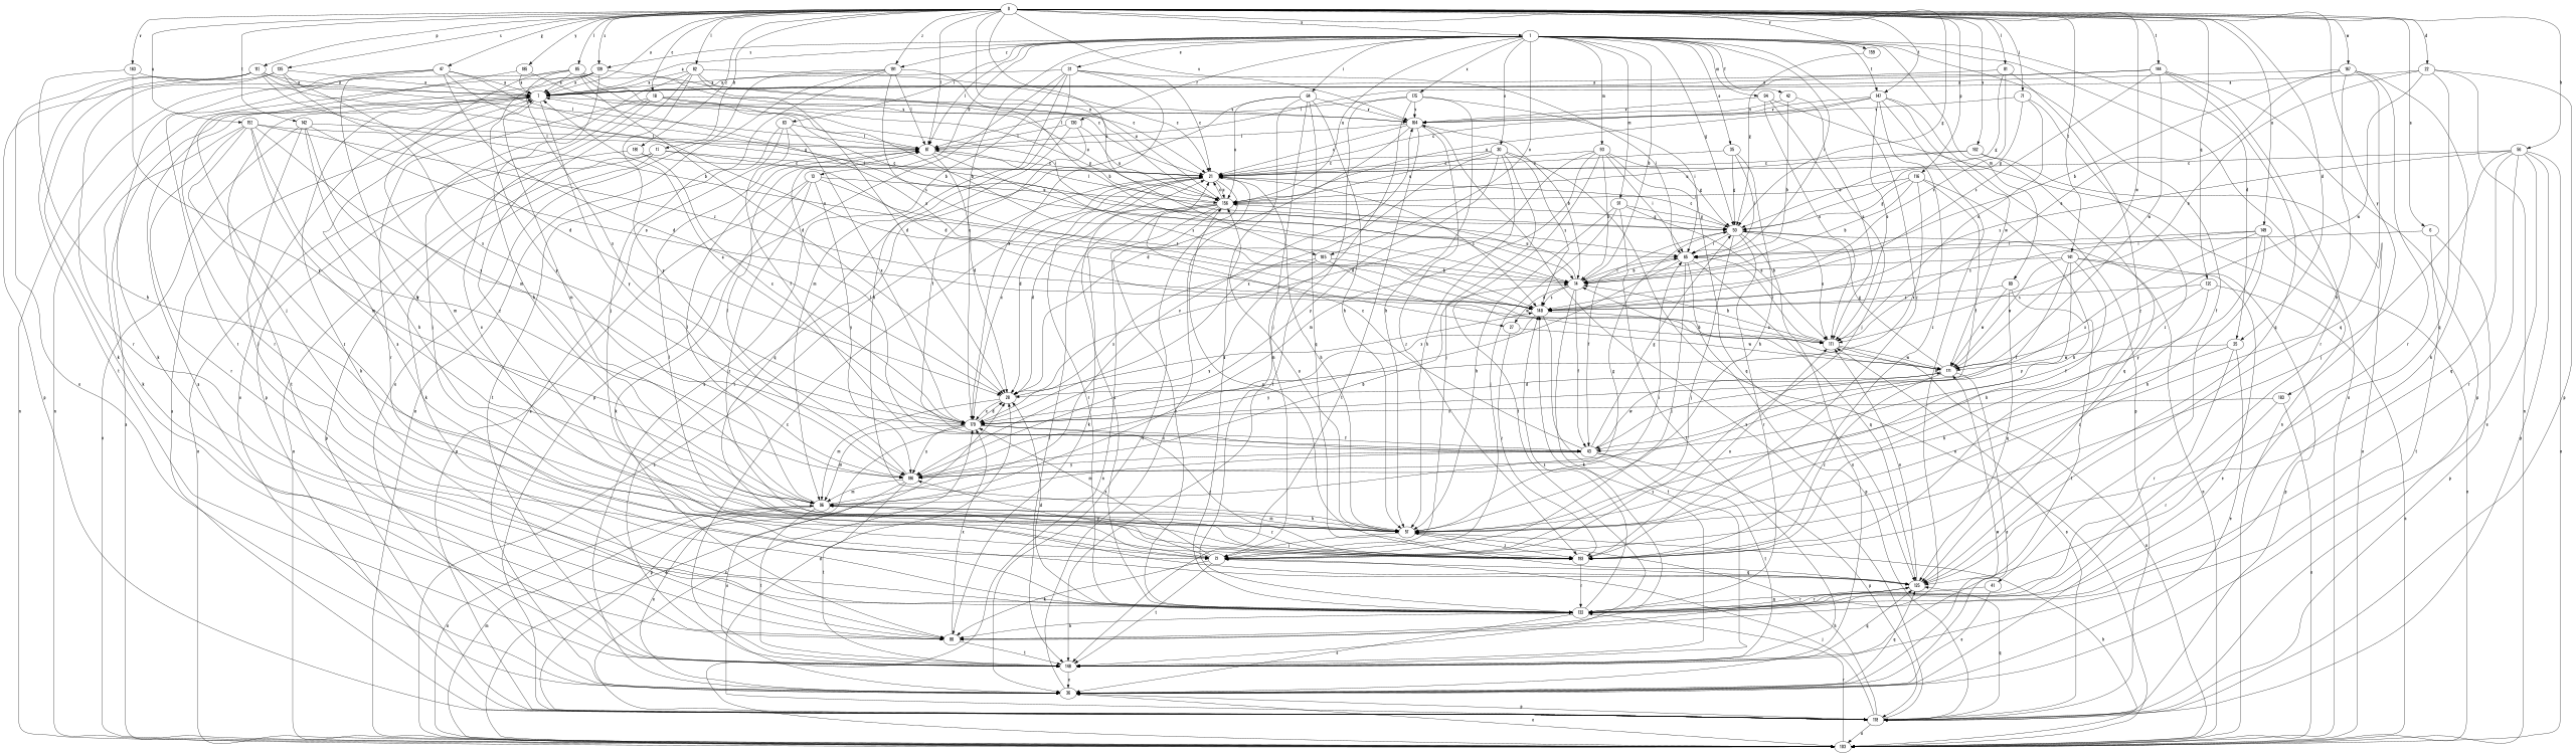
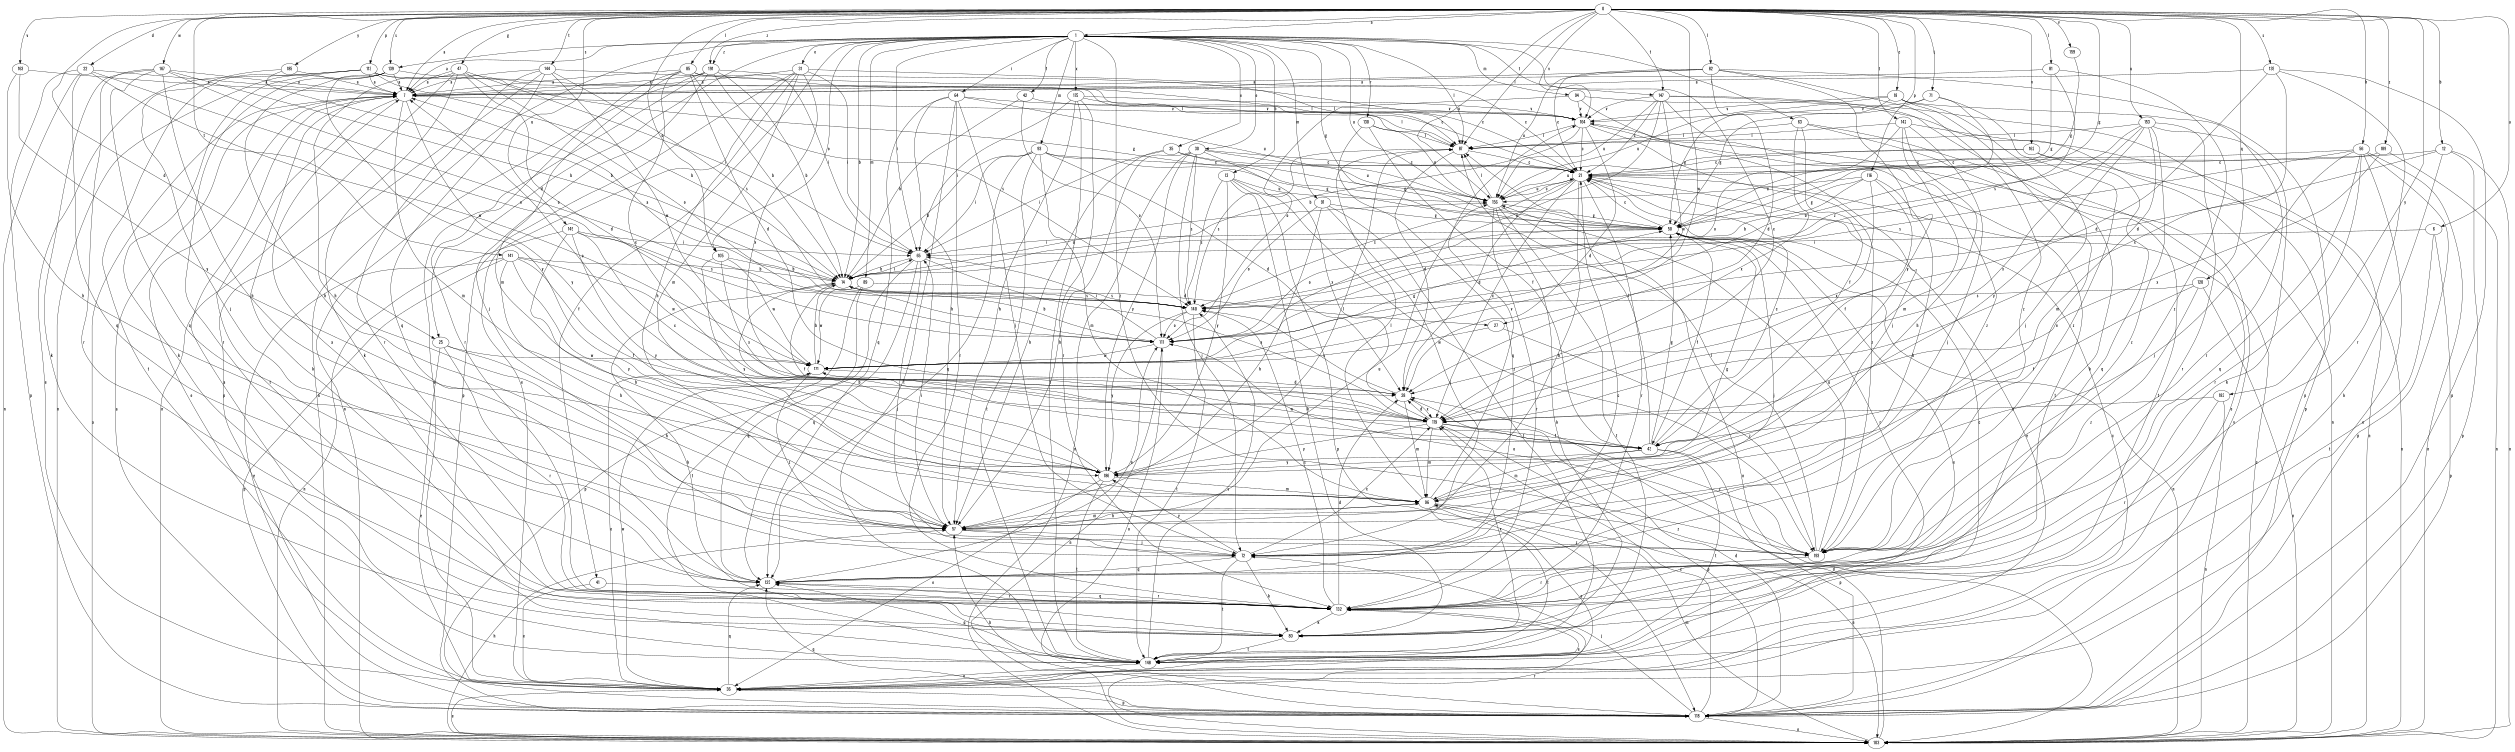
  strict digraph {
    fontname=Oswald
    node [fontname=Oswald]
    edge [fontname=Oswald]
    0
    1
    6
    7
    12
    18
    22
    25
    47
    50
    56
    71
    81
    82
    85
    87
    105
    113
    116
    120
    135
    139
    141
    142
    144
    147
    149
    153
    156
    159
    162
    163
    164
    167
    171
    183
    185
    189
    191
    13
    14
    30
    31
    35
    41
    42
    63
    64
    65
    89
    91
    93
    94
    103
    130
    175
    179
    193
    118
    148
    36
    80
    96
    186
    21
    27
    72
    132
    111
    125
    57
    28
    43
    140
    0 -> 1 [label=a]
    0 -> 6 [label=a]
    0 -> 7 [label=a]
    0 -> 12 [label=b]
    0 -> 18 [label=c]
    0 -> 22 [label=d]
    0 -> 25 [label=d]
    0 -> 47 [label=g]
    0 -> 50 [label=g]
    0 -> 56 [label=h]
    0 -> 71 [label=j]
    0 -> 81 [label=l]
    0 -> 82 [label=l]
    0 -> 85 [label=l]
    0 -> 87 [label=l]
    0 -> 105 [label=o]
    0 -> 113 [label=p]
    0 -> 116 [label=p]
    0 -> 120 [label=q]
    0 -> 135 [label=s]
    0 -> 139 [label=s]
    0 -> 141 [label=t]
    0 -> 142 [label=t]
    0 -> 144 [label=t]
    0 -> 147 [label=t]
    0 -> 149 [label=u]
    0 -> 153 [label=u]
    0 -> 156 [label=u]
    0 -> 159 [label=v]
    0 -> 162 [label=v]
    0 -> 163 [label=v]
    0 -> 164 [label=v]
    0 -> 167 [label=w]
    0 -> 171 [label=w]
    0 -> 183 [label=y]
    0 -> 185 [label=y]
    0 -> 189 [label=z]
    0 -> 191 [label=z]
    1 -> 7 [label=a]
    1 -> 25 [label=d]
    1 -> 50 [label=g]
    1 -> 87 [label=l]
    1 -> 105 [label=o]
    1 -> 139 [label=s]
    1 -> 147 [label=t]
    1 -> 156 [label=u]
    1 -> 191 [label=z]
    1 -> 13 [label=b]
    1 -> 14 [label=b]
    1 -> 30 [label=e]
    1 -> 31 [label=e]
    1 -> 35 [label=e]
    1 -> 41 [label=f]
    1 -> 42 [label=f]
    1 -> 63 [label=i]
    1 -> 64 [label=i]
    1 -> 65 [label=i]
    1 -> 89 [label=m]
    1 -> 91 [label=m]
    1 -> 93 [label=m]
    1 -> 94 [label=m]
    1 -> 103 [label=n]
    1 -> 130 [label=r]
    1 -> 175 [label=x]
    1 -> 179 [label=x]
    1 -> 193 [label=z]
    6 -> 65 [label=i]
    6 -> 118 [label=p]
    6 -> 148 [label=t]
    7 -> 164 [label=v]
    7 -> 148 [label=t]
    7 -> 36 [label=e]
    7 -> 80 [label=k]
    7 -> 96 [label=m]
    7 -> 186 [label=y]
    12 -> 103 [label=n]
    12 -> 118 [label=p]
    12 -> 80 [label=k]
    12 -> 21 [label=c]
    12 -> 27 [label=d]
    18 -> 50 [label=g]
    18 -> 156 [label=u]
    18 -> 164 [label=v]
    18 -> 193 [label=e]
    18 -> 72 [label=j]
    18 -> 132 [label=r]
    22 -> 7 [label=a]
    22 -> 171 [label=w]
    22 -> 103 [label=n]
    22 -> 118 [label=p]
    22 -> 111 [label=o]
    22 -> 125 [label=q]
    25 -> 171 [label=w]
    25 -> 36 [label=e]
    25 -> 132 [label=r]
    25 -> 57 [label=h]
    47 -> 7 [label=a]
    47 -> 65 [label=i]
    47 -> 103 [label=n]
    47 -> 80 [label=k]
    47 -> 111 [label=o]
    47 -> 57 [label=h]
    47 -> 28 [label=d]
    50 -> 65 [label=i]
    50 -> 103 [label=n]
    50 -> 36 [label=e]
    50 -> 21 [label=c]
    50 -> 72 [label=j]
    50 -> 132 [label=r]
    50 -> 111 [label=o]
    50 -> 43 [label=f]
    56 -> 103 [label=n]
    56 -> 118 [label=p]
    56 -> 36 [label=e]
    56 -> 21 [label=c]
    56 -> 72 [label=j]
    56 -> 132 [label=r]
    56 -> 125 [label=q]
    56 -> 140 [label=s]
    71 -> 50 [label=g]
    71 -> 164 [label=v]
    71 -> 193 [label=z]
    71 -> 111 [label=o]
    81 -> 7 [label=a]
    81 -> 50 [label=g]
    81 -> 193 [label=z]
    81 -> 140 [label=s]
    82 -> 7 [label=a]
    82 -> 156 [label=u]
    82 -> 193 [label=z]
    82 -> 118 [label=p]
    82 -> 186 [label=y]
    82 -> 21 [label=c]
    82 -> 28 [label=d]
    85 -> 7 [label=a]
    85 -> 14 [label=b]
    85 -> 65 [label=i]
    85 -> 179 [label=x]
    85 -> 96 [label=m]
    85 -> 21 [label=c]
    85 -> 132 [label=r]
    85 -> 28 [label=d]
    87 -> 21 [label=c]
    87 -> 28 [label=d]
    87 -> 140 [label=s]
    105 -> 171 [label=w]
    105 -> 14 [label=b]
    105 -> 179 [label=x]
    105 -> 186 [label=y]
    113 -> 7 [label=a]
    113 -> 50 [label=g]
    113 -> 87 [label=l]
    113 -> 14 [label=b]
    113 -> 148 [label=t]
    113 -> 36 [label=e]
    113 -> 80 [label=k]
    116 -> 50 [label=g]
    116 -> 156 [label=u]
    116 -> 14 [label=b]
    116 -> 179 [label=x]
    116 -> 57 [label=h]
    116 -> 43 [label=f]
    120 -> 103 [label=n]
    120 -> 193 [label=z]
    120 -> 43 [label=f]
    120 -> 140 [label=s]
    135 -> 7 [label=a]
    135 -> 179 [label=x]
    135 -> 118 [label=p]
    135 -> 132 [label=r]
    135 -> 28 [label=d]
    139 -> 7 [label=a]
    139 -> 103 [label=n]
    139 -> 186 [label=y]
    139 -> 21 [label=c]
    139 -> 132 [label=r]
    139 -> 57 [label=h]
    141 -> 171 [label=w]
    141 -> 14 [label=b]
    141 -> 118 [label=p]
    141 -> 36 [label=e]
    141 -> 186 [label=y]
    141 -> 57 [label=h]
    141 -> 43 [label=f]
    142 -> 87 [label=l]
    142 -> 103 [label=n]
    142 -> 96 [label=m]
    142 -> 72 [label=j]
    142 -> 111 [label=o]
    142 -> 57 [label=h]
    144 -> 7 [label=a]
    144 -> 87 [label=l]
    144 -> 171 [label=w]
    144 -> 118 [label=p]
    144 -> 132 [label=r]
    144 -> 125 [label=q]
    144 -> 140 [label=s]
    147 -> 156 [label=u]
    147 -> 164 [label=v]
    147 -> 171 [label=w]
    147 -> 193 [label=z]
    147 -> 118 [label=p]
    147 -> 80 [label=k]
    147 -> 21 [label=c]
    147 -> 111 [label=o]
    149 -> 65 [label=i]
    149 -> 103 [label=n]
    149 -> 179 [label=x]
    149 -> 186 [label=y]
    149 -> 57 [label=h]
    149 -> 140 [label=s]
    153 -> 87 [label=l]
    153 -> 179 [label=x]
    153 -> 193 [label=z]
    153 -> 80 [label=k]
    153 -> 96 [label=m]
    153 -> 186 [label=y]
    153 -> 132 [label=r]
    153 -> 140 [label=z]
    156 -> 50 [label=g]
    156 -> 87 [label=l]
    156 -> 103 [label=n]
    156 -> 148 [label=t]
    156 -> 80 [label=k]
    156 -> 21 [label=c]
    156 -> 132 [label=r]
-   156 -> 28 [label=d]
    159 -> 50 [label=g]
    162 -> 156 [label=u]
    162 -> 103 [label=n]
    162 -> 21 [label=c]
    162 -> 125 [label=q]
    163 -> 7 [label=a]
    163 -> 186 [label=y]
    163 -> 57 [label=h]
    164 -> 87 [label=l]
    164 -> 14 [label=b]
    164 -> 193 [label=z]
    164 -> 148 [label=t]
    164 -> 21 [label=c]
    164 -> 28 [label=d]
    167 -> 7 [label=a]
    167 -> 14 [label=b]
    167 -> 80 [label=k]
    167 -> 132 [label=r]
    167 -> 111 [label=o]
    167 -> 125 [label=q]
    167 -> 57 [label=h]
    171 -> 50 [label=g]
    171 -> 14 [label=b]
    171 -> 193 [label=z]
    171 -> 36 [label=e]
    171 -> 28 [label=d]
    183 -> 103 [label=n]
    183 -> 179 [label=x]
    183 -> 132 [label=r]
    185 -> 7 [label=a]
    185 -> 14 [label=b]
    185 -> 72 [label=j]
    189 -> 103 [label=n]
    189 -> 179 [label=x]
    189 -> 21 [label=c]
    191 -> 7 [label=a]
    191 -> 87 [label=l]
    191 -> 14 [label=b]
    191 -> 103 [label=n]
    191 -> 36 [label=e]
    191 -> 72 [label=j]
    191 -> 140 [label=s]
    13 -> 156 [label=u]
    13 -> 193 [label=z]
    13 -> 118 [label=p]
    13 -> 80 [label=k]
    13 -> 186 [label=y]
    13 -> 140 [label=s]
    14 -> 156 [label=u]
    14 -> 65 [label=i]
    14 -> 80 [label=k]
    14 -> 27 [label=d]
    14 -> 43 [label=f]
    14 -> 140 [label=s]
    30 -> 156 [label=u]
    30 -> 103 [label=n]
    30 -> 179 [label=x]
    30 -> 186 [label=y]
    30 -> 21 [label=c]
    30 -> 72 [label=j]
    30 -> 57 [label=h]
    30 -> 140 [label=s]
    31 -> 7 [label=a]
    31 -> 65 [label=i]
    31 -> 179 [label=x]
    31 -> 118 [label=p]
    31 -> 36 [label=e]
    31 -> 96 [label=m]
    31 -> 21 [label=c]
    31 -> 57 [label=h]
    35 -> 50 [label=g]
    35 -> 65 [label=i]
    35 -> 21 [label=c]
    35 -> 57 [label=h]
    41 -> 36 [label=e]
    41 -> 132 [label=r]
    42 -> 164 [label=v]
    42 -> 14 [label=b]
    42 -> 111 [label=o]
    63 -> 87 [label=l]
    63 -> 179 [label=x]
    63 -> 148 [label=t]
    63 -> 36 [label=e]
    63 -> 43 [label=f]
    64 -> 156 [label=u]
    64 -> 164 [label=v]
    64 -> 148 [label=t]
    64 -> 72 [label=j]
    64 -> 132 [label=r]
    64 -> 125 [label=q]
    64 -> 57 [label=h]
    65 -> 14 [label=b]
    65 -> 179 [label=x]
    65 -> 118 [label=p]
    65 -> 72 [label=j]
    65 -> 125 [label=q]
    89 -> 171 [label=w]
    89 -> 148 [label=t]
    89 -> 125 [label=q]
    89 -> 140 [label=s]
    91 -> 50 [label=g]
    91 -> 148 [label=t]
    91 -> 72 [label=j]
    91 -> 111 [label=o]
    91 -> 57 [label=h]
    93 -> 50 [label=g]
    93 -> 14 [label=b]
    93 -> 65 [label=i]
    93 -> 148 [label=t]
    93 -> 96 [label=m]
    93 -> 21 [label=c]
    93 -> 125 [label=q]
    93 -> 28 [label=d]
    94 -> 164 [label=v]
    94 -> 103 [label=n]
    94 -> 72 [label=j]
    94 -> 111 [label=o]
    103 -> 7 [label=a]
    103 -> 36 [label=e]
    103 -> 96 [label=m]
    103 -> 21 [label=c]
    103 -> 132 [label=r]
    103 -> 57 [label=h]
    103 -> 28 [label=d]
    130 -> 87 [label=l]
    130 -> 156 [label=u]
    130 -> 125 [label=q]
    130 -> 43 [label=f]
    175 -> 87 [label=l]
    175 -> 164 [label=v]
    175 -> 65 [label=i]
    175 -> 148 [label=t]
-   175 -> 132 [label=m]
+   175 -> 132 [label=r]
    175 -> 57 [label=h]
    179 -> 7 [label=a]
    179 -> 193 [label=z]
    179 -> 118 [label=p]
    179 -> 96 [label=m]
    179 -> 186 [label=y]
    179 -> 28 [label=d]
    179 -> 43 [label=f]
    193 -> 87 [label=l]
    193 -> 156 [label=u]
    193 -> 132 [label=r]
    193 -> 111 [label=o]
    118 -> 7 [label=a]
    118 -> 164 [label=v]
    118 -> 103 [label=n]
    118 -> 179 [label=x]
    118 -> 72 [label=j]
    118 -> 111 [label=o]
    118 -> 125 [label=q]
    118 -> 57 [label=h]
    118 -> 28 [label=d]
    148 -> 7 [label=a]
    148 -> 36 [label=e]
    148 -> 21 [label=c]
    148 -> 125 [label=q]
    148 -> 140 [label=s]
    36 -> 171 [label=w]
    36 -> 118 [label=p]
    36 -> 21 [label=c]
    36 -> 125 [label=q]
    80 -> 179 [label=x]
    80 -> 148 [label=t]
    96 -> 50 [label=g]
    96 -> 87 [label=l]
    96 -> 164 [label=v]
    96 -> 103 [label=n]
    96 -> 193 [label=z]
    96 -> 148 [label=t]
    96 -> 36 [label=e]
    96 -> 57 [label=h]
    186 -> 87 [label=l]
    186 -> 14 [label=b]
    186 -> 148 [label=t]
    186 -> 36 [label=e]
    186 -> 96 [label=m]
    21 -> 156 [label=u]
    21 -> 179 [label=x]
    21 -> 36 [label=e]
    21 -> 132 [label=r]
    21 -> 57 [label=h]
    21 -> 28 [label=d]
    21 -> 140 [label=s]
    27 -> 171 [label=w]
    27 -> 193 [label=z]
    72 -> 179 [label=x]
    72 -> 148 [label=t]
    72 -> 80 [label=k]
    72 -> 186 [label=y]
    72 -> 125 [label=q]
    132 -> 36 [label=e]
    132 -> 80 [label=k]
    132 -> 21 [label=c]
    132 -> 125 [label=q]
    132 -> 28 [label=d]
    132 -> 140 [label=s]
    111 -> 171 [label=w]
    111 -> 14 [label=b]
    111 -> 65 [label=i]
    111 -> 103 [label=n]
    125 -> 7 [label=a]
    125 -> 132 [label=r]
    125 -> 111 [label=o]
    57 -> 156 [label=u]
    57 -> 65 [label=i]
    57 -> 193 [label=z]
    57 -> 96 [label=m]
    57 -> 72 [label=j]
    28 -> 179 [label=x]
    28 -> 96 [label=m]
    28 -> 140 [label=s]
    43 -> 50 [label=g]
    43 -> 87 [label=l]
    43 -> 171 [label=w]
    43 -> 118 [label=p]
    43 -> 148 [label=t]
    43 -> 96 [label=m]
    43 -> 186 [label=y]
    43 -> 21 [label=c]
    140 -> 7 [label=a]
    140 -> 148 [label=t]
    140 -> 186 [label=y]
    140 -> 111 [label=o]
  }
